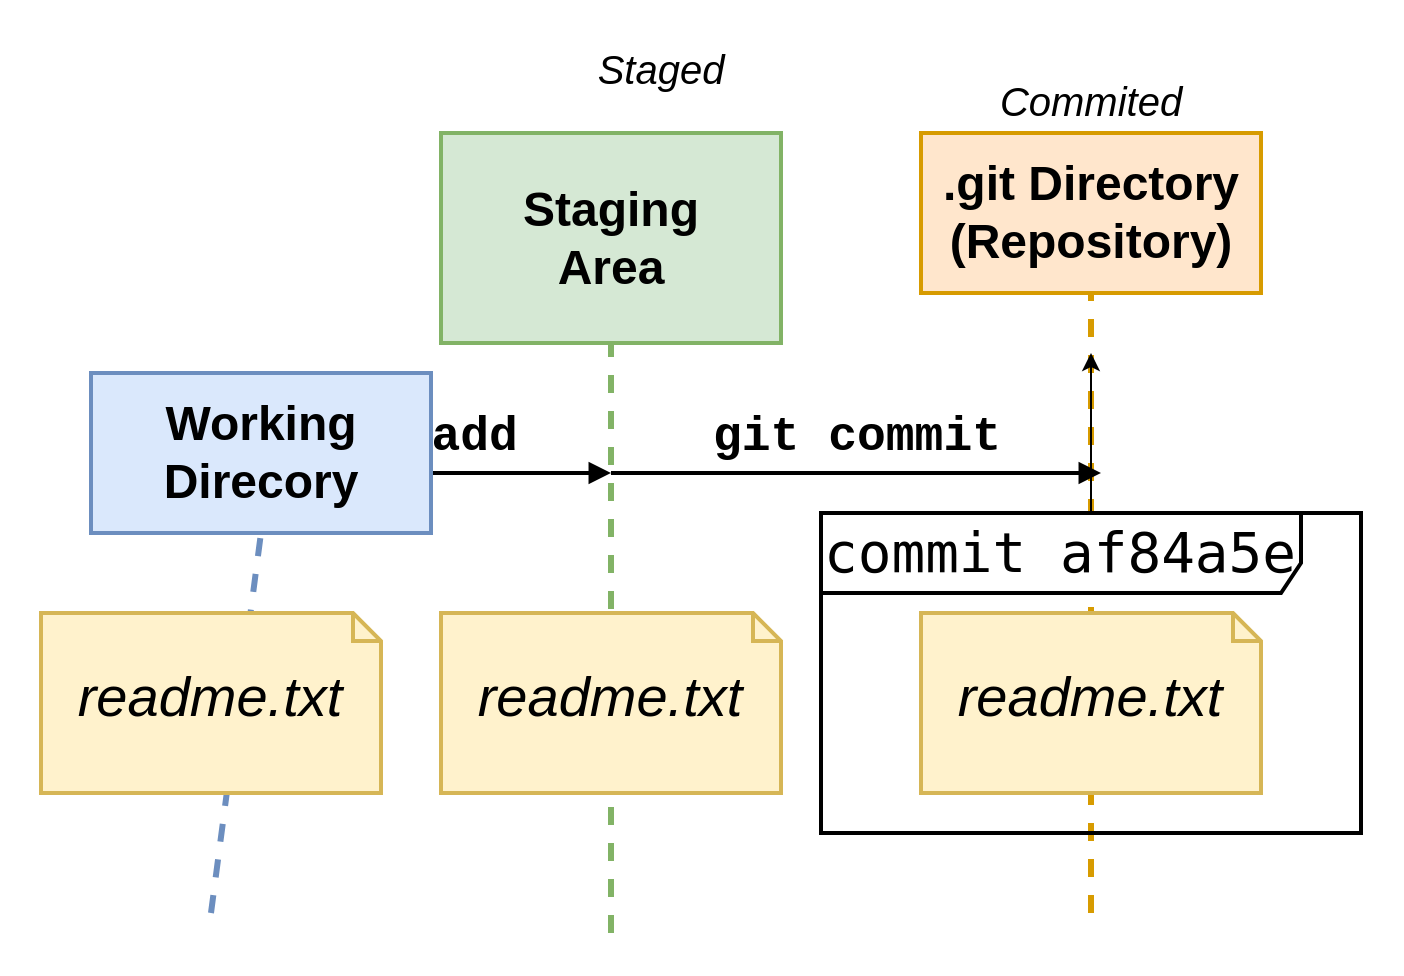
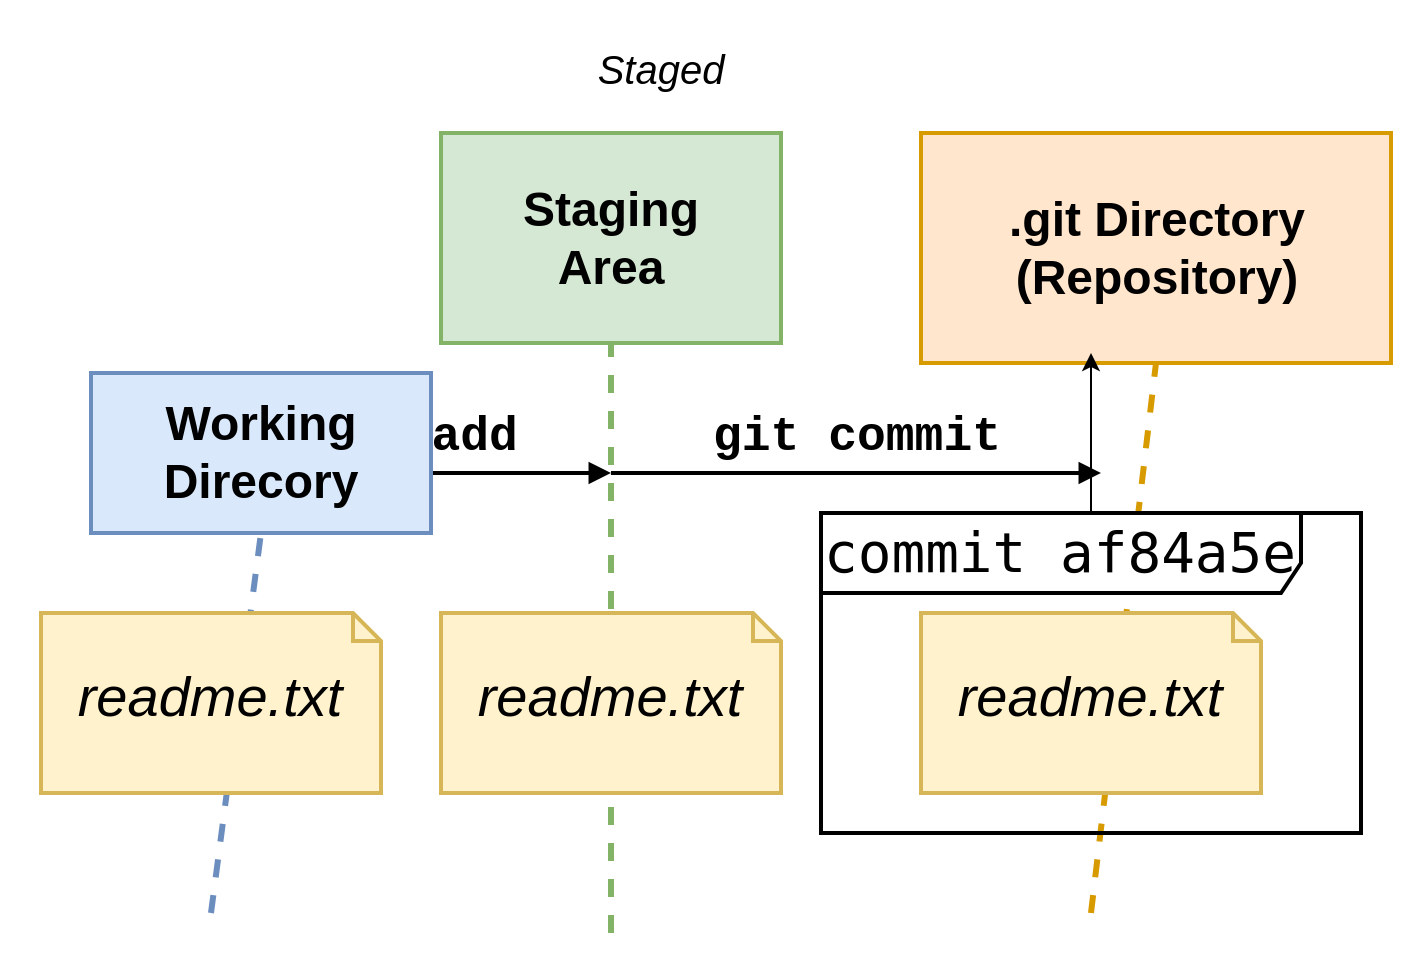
  <mxCell id="0" />
  <mxCell id="1" parent="0" />
  <mxCell id="2" value="&lt;font style=&quot;font-size: 24px&quot;&gt;&lt;font style=&quot;font-size: 24px&quot;&gt;&lt;font style=&quot;font-size: 24px&quot;&gt;&lt;font style=&quot;font-size: 24px&quot;&gt;&lt;font style=&quot;font-size: 24px&quot;&gt;&lt;font style=&quot;font-size: 24px&quot;&gt;&lt;font style=&quot;font-size: 24px&quot;&gt;&lt;font style=&quot;font-size: 24px&quot;&gt;&lt;font style=&quot;font-size: 24px&quot;&gt;&lt;font style=&quot;font-size: 24px&quot;&gt;&lt;font style=&quot;font-size: 24px&quot;&gt;&lt;font style=&quot;font-size: 24px&quot;&gt;&lt;font style=&quot;font-size: 24px&quot;&gt;&lt;font style=&quot;font-size: 24px&quot;&gt;&lt;font face=&quot;Courier New&quot; style=&quot;font-size: 24px&quot;&gt;&lt;b&gt;git add&lt;/b&gt;&lt;/font&gt;&lt;br&gt;&lt;/font&gt;&lt;/font&gt;&lt;/font&gt;&lt;/font&gt;&lt;/font&gt;&lt;/font&gt;&lt;/font&gt;&lt;/font&gt;&lt;/font&gt;&lt;/font&gt;&lt;/font&gt;&lt;/font&gt;&lt;/font&gt;&lt;/font&gt;" style="html=1;verticalAlign=bottom;startArrow=none;startFill=0;endArrow=block;startSize=8;strokeWidth=2;" parent="1" edge="1"><mxGeometry width="60" relative="1" as="geometry"><mxPoint x="110" y="236" as="sourcePoint" /><mxPoint x="305" y="236" as="targetPoint" /><Array as="points"><mxPoint x="236" y="236" /></Array></mxGeometry></mxCell>
  <mxCell id="3" value="&lt;i style=&quot;font-size: 20px;&quot;&gt;Staged&lt;/i&gt;&lt;br style=&quot;font-size: 20px;&quot;&gt;" style="text;html=1;resizable=0;points=[];autosize=1;align=center;verticalAlign=top;spacingTop=-4;fontSize=20;" parent="1" vertex="1"><mxGeometry x="300" y="20" width="60" height="20" as="geometry" /></mxCell>
- <mxCell id="4" value="&lt;i style=&quot;font-size: 20px;&quot;&gt;Commited&lt;/i&gt;&lt;br style=&quot;font-size: 20px;&quot;&gt;" style="text;html=1;resizable=0;points=[];autosize=1;align=center;verticalAlign=top;spacingTop=-4;fontSize=20;" parent="1" vertex="1"><mxGeometry x="510" y="36" width="70" height="20" as="geometry" /></mxCell>
  <mxCell id="5" value="Working&lt;br style=&quot;font-size: 24px;&quot;&gt;Direcory&lt;br style=&quot;font-size: 24px;&quot;&gt;" style="html=1;strokeWidth=2;fontSize=24;align=center;fontStyle=1;fillColor=#dae8fc;strokeColor=#6c8ebf;" parent="1" vertex="1"><mxGeometry x="45" y="186" width="170" height="80" as="geometry" /></mxCell>
  <mxCell id="6" value="Staging&lt;br&gt;Area&lt;br style=&quot;font-size: 24px&quot;&gt;" style="html=1;strokeWidth=2;fontSize=24;align=center;fontStyle=1;fillColor=#d5e8d4;strokeColor=#82b366;" parent="1" vertex="1"><mxGeometry x="220" y="66" width="170" height="105" as="geometry" /></mxCell>
- <mxCell id="7" value=".git Directory&lt;br&gt;(Repository)&lt;br style=&quot;font-size: 24px&quot;&gt;" style="html=1;strokeWidth=2;fontSize=24;align=center;fontStyle=1;fillColor=#ffe6cc;strokeColor=#d79b00;" parent="1" vertex="1"><mxGeometry x="460" y="66" width="170" height="80" as="geometry" /></mxCell>
+ <mxCell id="7" value=".git Directory&lt;br&gt;(Repository)&lt;br style=&quot;font-size: 24px&quot;&gt;" style="html=1;strokeWidth=2;fontSize=24;align=center;fontStyle=1;fillColor=#ffe6cc;strokeColor=#d79b00;" parent="1" vertex="1"><mxGeometry x="460" y="66" width="235" height="115" as="geometry" /></mxCell>
  <mxCell id="8" value="" style="endArrow=none;dashed=1;html=1;strokeWidth=3;fontSize=28;entryX=0.5;entryY=1;entryDx=0;entryDy=0;fillColor=#dae8fc;strokeColor=#6c8ebf;" parent="1" target="5" edge="1"><mxGeometry width="50" height="50" relative="1" as="geometry"><mxPoint x="105" y="456" as="sourcePoint" /><mxPoint x="70" y="206" as="targetPoint" /></mxGeometry></mxCell>
  <mxCell id="9" value="" style="endArrow=none;dashed=1;html=1;strokeWidth=3;fontSize=28;fillColor=#d5e8d4;strokeColor=#82b366;entryX=0.5;entryY=1;entryDx=0;entryDy=0;" parent="1" target="6" edge="1"><mxGeometry width="50" height="50" relative="1" as="geometry"><mxPoint x="305" y="466" as="sourcePoint" /><mxPoint x="330" y="176" as="targetPoint" /></mxGeometry></mxCell>
  <mxCell id="10" value="" style="endArrow=none;dashed=1;html=1;strokeWidth=3;fontSize=28;entryX=0.5;entryY=1;entryDx=0;entryDy=0;fillColor=#ffe6cc;strokeColor=#d79b00;" parent="1" target="7" edge="1"><mxGeometry width="50" height="50" relative="1" as="geometry"><mxPoint x="545" y="456" as="sourcePoint" /><mxPoint x="315" y="156" as="targetPoint" /></mxGeometry></mxCell>
  <mxCell id="11" value="&lt;font style=&quot;font-size: 24px&quot;&gt;&lt;font style=&quot;font-size: 24px&quot;&gt;&lt;font style=&quot;font-size: 24px&quot;&gt;&lt;font style=&quot;font-size: 24px&quot;&gt;&lt;font style=&quot;font-size: 24px&quot;&gt;&lt;font style=&quot;font-size: 24px&quot;&gt;&lt;font style=&quot;font-size: 24px&quot;&gt;&lt;font style=&quot;font-size: 24px&quot;&gt;&lt;font style=&quot;font-size: 24px&quot;&gt;&lt;font style=&quot;font-size: 24px&quot;&gt;&lt;font style=&quot;font-size: 24px&quot;&gt;&lt;font style=&quot;font-size: 24px&quot;&gt;&lt;font style=&quot;font-size: 24px&quot;&gt;&lt;font style=&quot;font-size: 24px&quot;&gt;&lt;font face=&quot;Courier New&quot; style=&quot;font-size: 24px&quot;&gt;&lt;b&gt;git commit&lt;/b&gt;&lt;/font&gt;&lt;br&gt;&lt;/font&gt;&lt;/font&gt;&lt;/font&gt;&lt;/font&gt;&lt;/font&gt;&lt;/font&gt;&lt;/font&gt;&lt;/font&gt;&lt;/font&gt;&lt;/font&gt;&lt;/font&gt;&lt;/font&gt;&lt;/font&gt;&lt;/font&gt;" style="html=1;verticalAlign=bottom;startArrow=none;startFill=0;endArrow=block;startSize=8;strokeWidth=2;" parent="1" edge="1"><mxGeometry width="60" relative="1" as="geometry"><mxPoint x="305" y="236" as="sourcePoint" /><mxPoint x="550" y="236" as="targetPoint" /><Array as="points"><mxPoint x="441" y="236" /></Array></mxGeometry></mxCell>
  <mxCell id="12" value="" style="edgeStyle=orthogonalEdgeStyle;rounded=0;orthogonalLoop=1;jettySize=auto;html=1;" edge="1" parent="1" source="13"><mxGeometry relative="1" as="geometry"><mxPoint x="545" y="176" as="targetPoint" /></mxGeometry></mxCell>
  <mxCell id="13" value="&lt;table&gt;&lt;tbody&gt;&lt;tr&gt;&lt;td&gt;&lt;div id=&quot;vt100&quot;&gt;&lt;pre&gt;&lt;span&gt;commit af84a5e&lt;/span&gt;&lt;/pre&gt;&lt;/div&gt;&lt;/td&gt;&lt;/tr&gt;&lt;/tbody&gt;&lt;/table&gt;" style="shape=umlFrame;whiteSpace=wrap;html=1;strokeWidth=2;fontSize=28;align=center;width=240;height=40;" parent="1" vertex="1"><mxGeometry x="410" y="256" width="270" height="160" as="geometry" /></mxCell>
  <mxCell id="14" value="readme.txt&lt;br&gt;" style="shape=note;whiteSpace=wrap;html=1;size=14;verticalAlign=middle;align=center;spacingTop=-6;strokeWidth=2;fontSize=28;fillColor=#fff2cc;strokeColor=#d6b656;fontStyle=2" parent="1" vertex="1"><mxGeometry x="460" y="306" width="170" height="90" as="geometry" /></mxCell>
  <mxCell id="15" value="readme.txt&lt;br&gt;" style="shape=note;whiteSpace=wrap;html=1;size=14;verticalAlign=middle;align=center;spacingTop=-6;strokeWidth=2;fontSize=28;fillColor=#fff2cc;strokeColor=#d6b656;fontStyle=2" vertex="1" parent="1"><mxGeometry x="220" y="306" width="170" height="90" as="geometry" /></mxCell>
  <mxCell id="16" value="readme.txt&lt;br&gt;" style="shape=note;whiteSpace=wrap;html=1;size=14;verticalAlign=middle;align=center;spacingTop=-6;strokeWidth=2;fontSize=28;fillColor=#fff2cc;strokeColor=#d6b656;fontStyle=2" vertex="1" parent="1"><mxGeometry x="20" y="306" width="170" height="90" as="geometry" /></mxCell>
